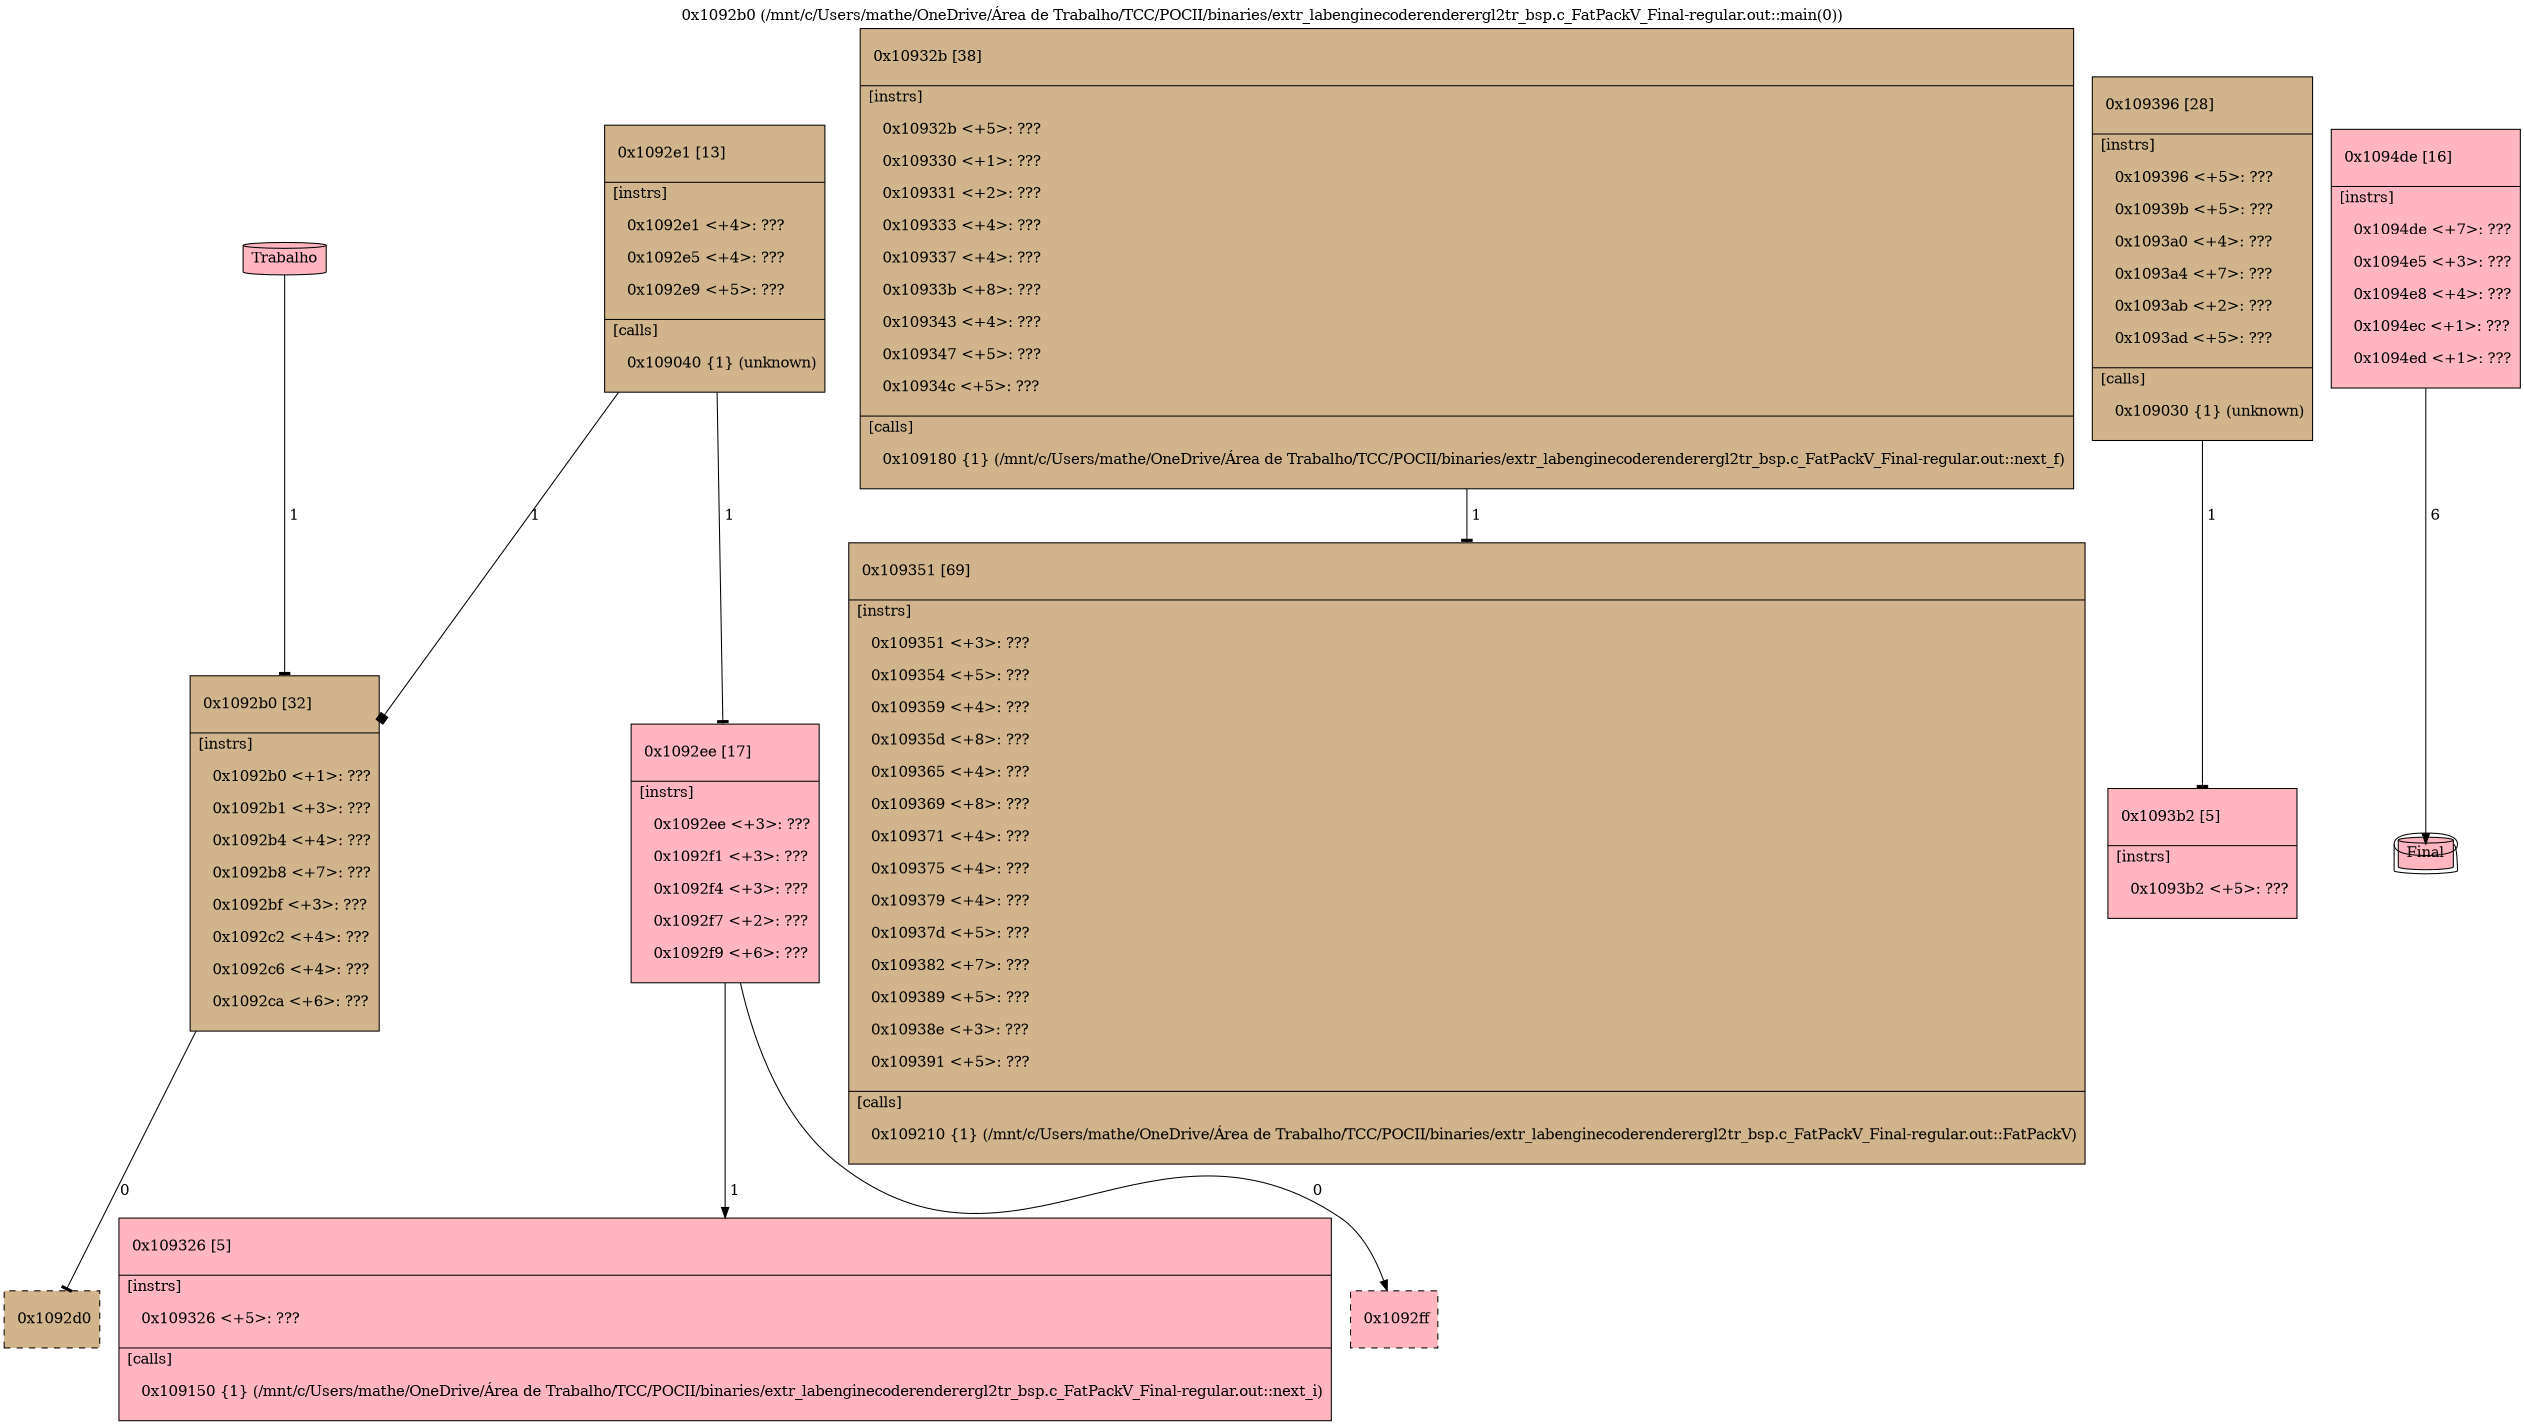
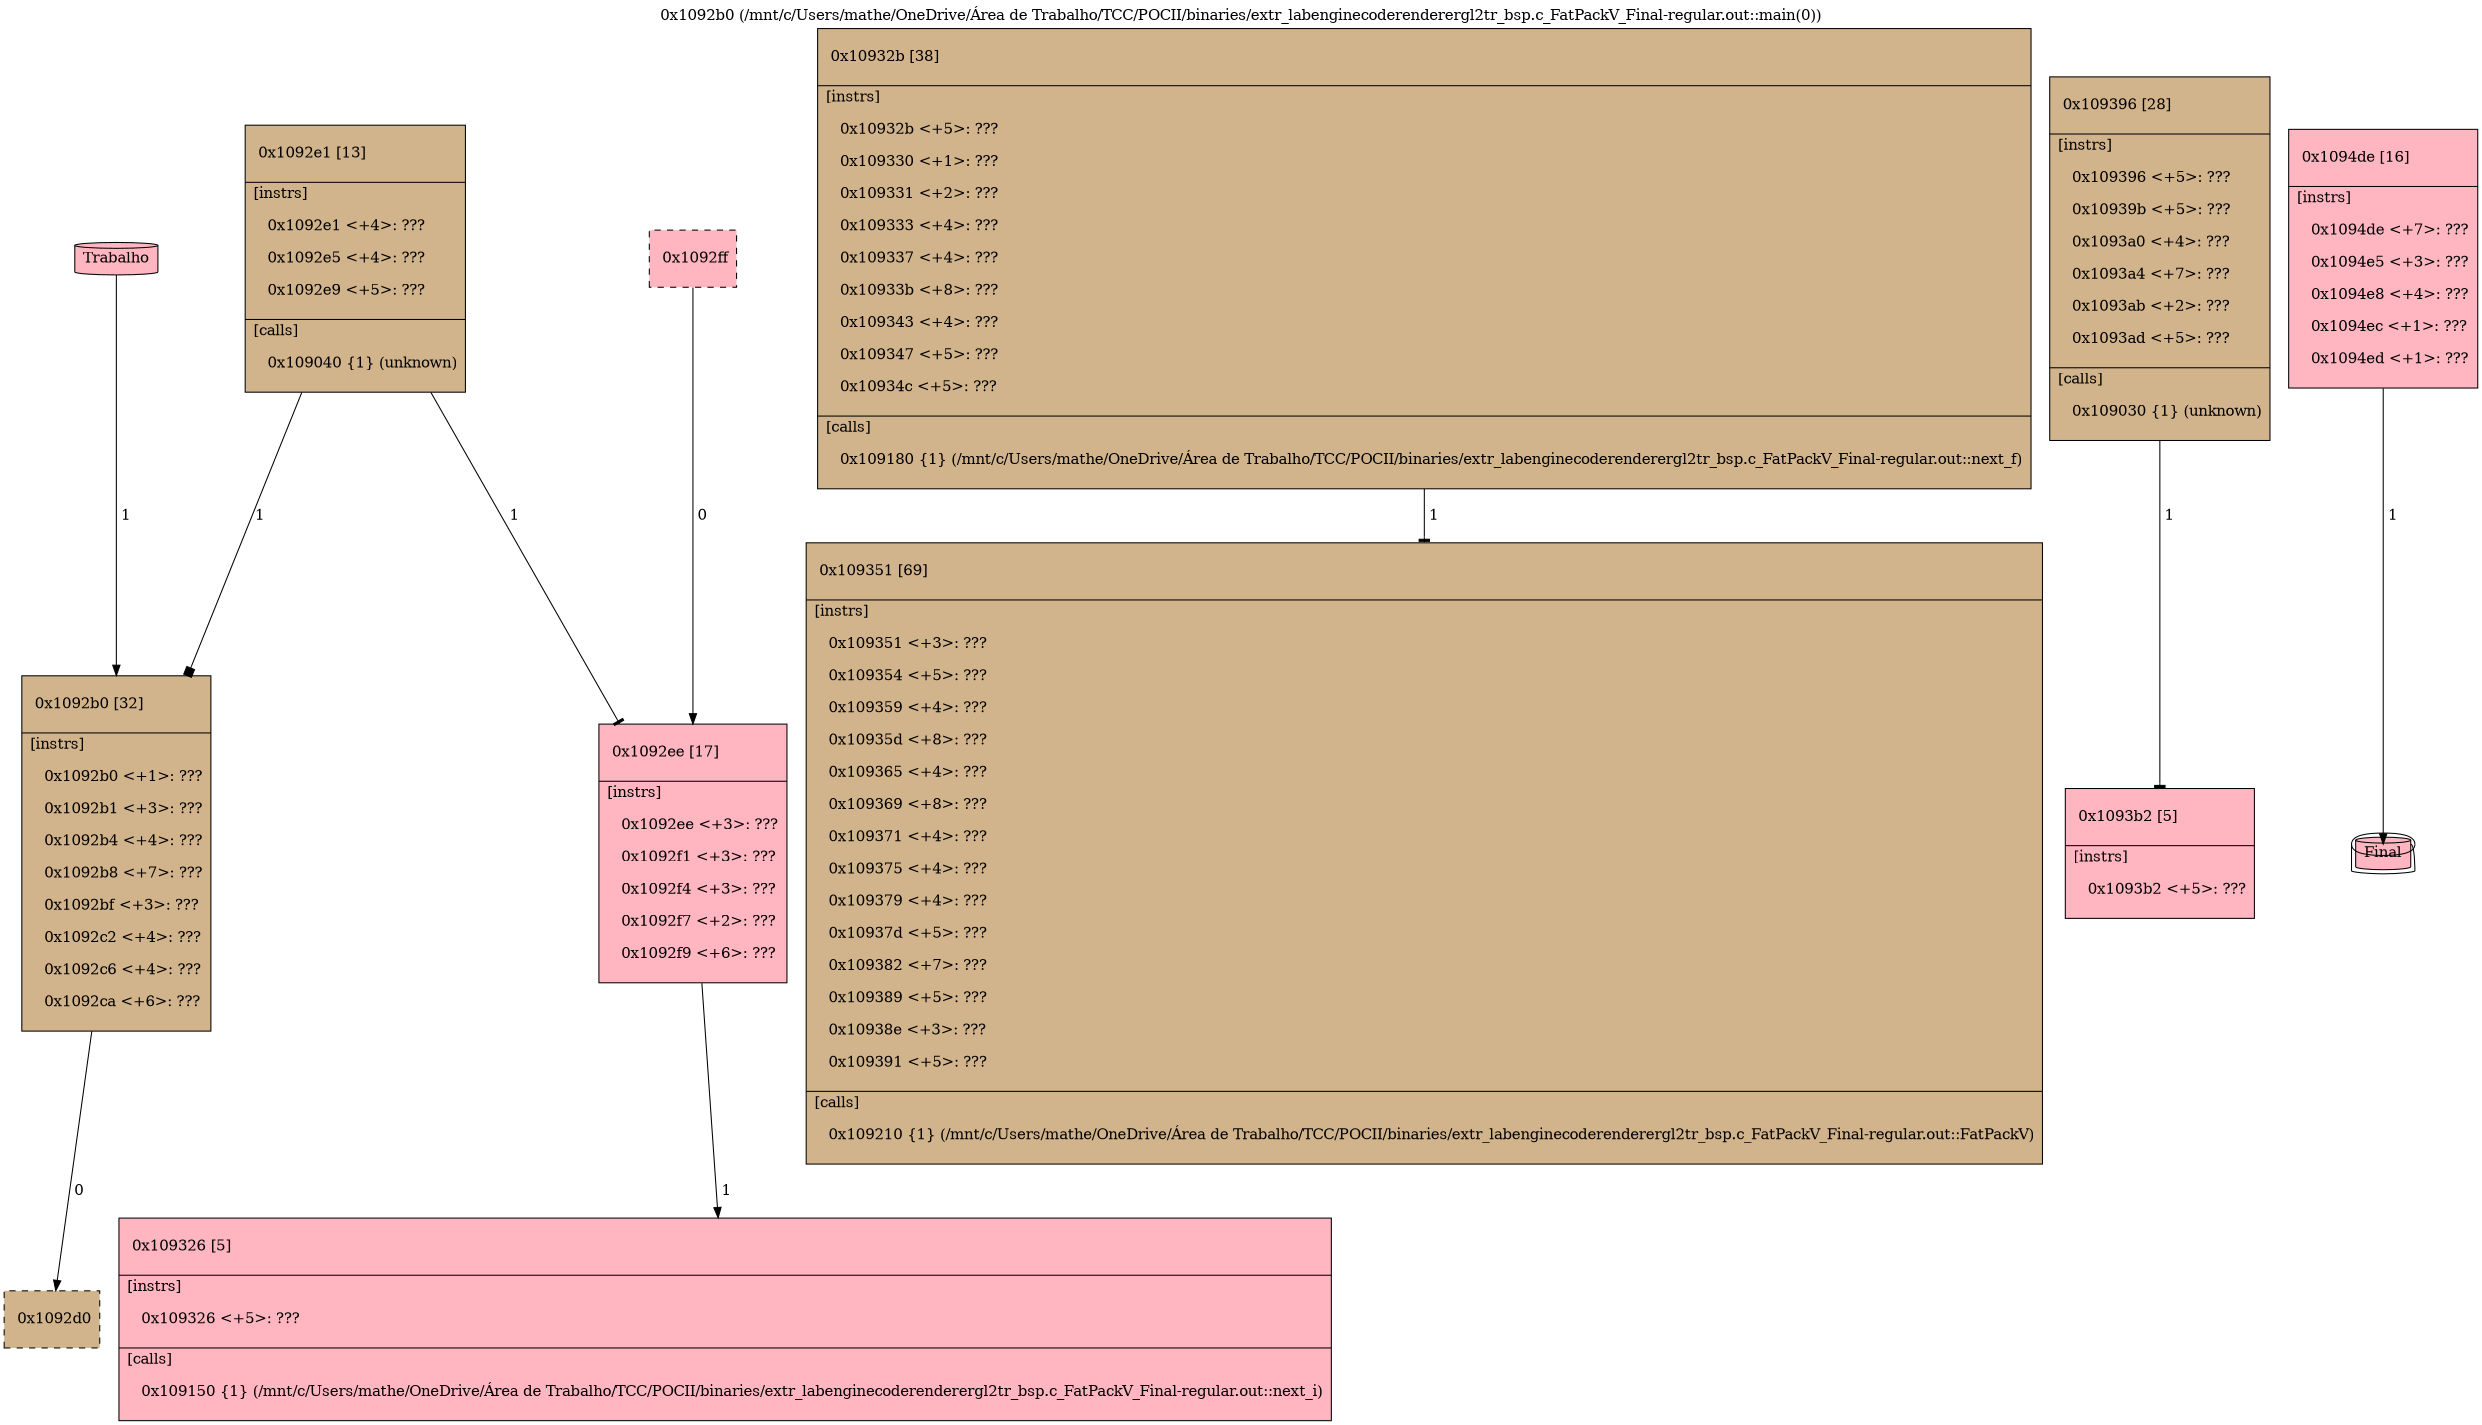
  digraph {
    label="0x1092b0 (/mnt/c/Users/mathe/OneDrive/Área de Trabalho/TCC/POCII/binaries/extr_labenginecoderenderergl2tr_bsp.c_FatPackV_Final-regular.out::main(0))"
    labelloc=t
    node [fillcolor=lightpink shape=record style=filled]
    edge [arrowhead=tee]
    n1 [height=0.3 label=Trabalho shape=cylinder width=0.3]
    n2 [fillcolor=tan label="{\n     0x1092b0 [32]\l\n     | [instrs]\l\n     &nbsp;&nbsp;0x1092b0 \<+1\>: ???\l\n     &nbsp;&nbsp;0x1092b1 \<+3\>: ???\l\n     &nbsp;&nbsp;0x1092b4 \<+4\>: ???\l\n     &nbsp;&nbsp;0x1092b8 \<+7\>: ???\l\n     &nbsp;&nbsp;0x1092bf \<+3\>: ???\l\n     &nbsp;&nbsp;0x1092c2 \<+4\>: ???\l\n     &nbsp;&nbsp;0x1092c6 \<+4\>: ???\l\n     &nbsp;&nbsp;0x1092ca \<+6\>: ???\l\n  }"]
    n3 [fillcolor=tan label="{\n     0x1092d0\l\n  }" style="dashed,filled"]
    n4 [fillcolor=tan label="{\n     0x1092e1 [13]\l\n     | [instrs]\l\n     &nbsp;&nbsp;0x1092e1 \<+4\>: ???\l\n     &nbsp;&nbsp;0x1092e5 \<+4\>: ???\l\n     &nbsp;&nbsp;0x1092e9 \<+5\>: ???\l\n     | [calls]\l\n     &nbsp;&nbsp;0x109040 \{1\} (unknown)\l\n  }"]
    n5 [label="{\n     0x1092ee [17]\l\n     | [instrs]\l\n     &nbsp;&nbsp;0x1092ee \<+3\>: ???\l\n     &nbsp;&nbsp;0x1092f1 \<+3\>: ???\l\n     &nbsp;&nbsp;0x1092f4 \<+3\>: ???\l\n     &nbsp;&nbsp;0x1092f7 \<+2\>: ???\l\n     &nbsp;&nbsp;0x1092f9 \<+6\>: ???\l\n  }"]
    n6 [label="{\n     0x109326 [5]\l\n     | [instrs]\l\n     &nbsp;&nbsp;0x109326 \<+5\>: ???\l\n     | [calls]\l\n     &nbsp;&nbsp;0x109150 \{1\} (/mnt/c/Users/mathe/OneDrive/Área de Trabalho/TCC/POCII/binaries/extr_labenginecoderenderergl2tr_bsp.c_FatPackV_Final-regular.out::next_i)\l\n  }"]
    n7 [label="{\n     0x1092ff\l\n  }" style="dashed,filled"]
    n8 [fillcolor=tan label="{\n     0x10932b [38]\l\n     | [instrs]\l\n     &nbsp;&nbsp;0x10932b \<+5\>: ???\l\n     &nbsp;&nbsp;0x109330 \<+1\>: ???\l\n     &nbsp;&nbsp;0x109331 \<+2\>: ???\l\n     &nbsp;&nbsp;0x109333 \<+4\>: ???\l\n     &nbsp;&nbsp;0x109337 \<+4\>: ???\l\n     &nbsp;&nbsp;0x10933b \<+8\>: ???\l\n     &nbsp;&nbsp;0x109343 \<+4\>: ???\l\n     &nbsp;&nbsp;0x109347 \<+5\>: ???\l\n     &nbsp;&nbsp;0x10934c \<+5\>: ???\l\n     | [calls]\l\n     &nbsp;&nbsp;0x109180 \{1\} (/mnt/c/Users/mathe/OneDrive/Área de Trabalho/TCC/POCII/binaries/extr_labenginecoderenderergl2tr_bsp.c_FatPackV_Final-regular.out::next_f)\l\n  }"]
    n9 [fillcolor=tan label="{\n     0x109351 [69]\l\n     | [instrs]\l\n     &nbsp;&nbsp;0x109351 \<+3\>: ???\l\n     &nbsp;&nbsp;0x109354 \<+5\>: ???\l\n     &nbsp;&nbsp;0x109359 \<+4\>: ???\l\n     &nbsp;&nbsp;0x10935d \<+8\>: ???\l\n     &nbsp;&nbsp;0x109365 \<+4\>: ???\l\n     &nbsp;&nbsp;0x109369 \<+8\>: ???\l\n     &nbsp;&nbsp;0x109371 \<+4\>: ???\l\n     &nbsp;&nbsp;0x109375 \<+4\>: ???\l\n     &nbsp;&nbsp;0x109379 \<+4\>: ???\l\n     &nbsp;&nbsp;0x10937d \<+5\>: ???\l\n     &nbsp;&nbsp;0x109382 \<+7\>: ???\l\n     &nbsp;&nbsp;0x109389 \<+5\>: ???\l\n     &nbsp;&nbsp;0x10938e \<+3\>: ???\l\n     &nbsp;&nbsp;0x109391 \<+5\>: ???\l\n     | [calls]\l\n     &nbsp;&nbsp;0x109210 \{1\} (/mnt/c/Users/mathe/OneDrive/Área de Trabalho/TCC/POCII/binaries/extr_labenginecoderenderergl2tr_bsp.c_FatPackV_Final-regular.out::FatPackV)\l\n  }"]
    n10 [fillcolor=tan label="{\n     0x109396 [28]\l\n     | [instrs]\l\n     &nbsp;&nbsp;0x109396 \<+5\>: ???\l\n     &nbsp;&nbsp;0x10939b \<+5\>: ???\l\n     &nbsp;&nbsp;0x1093a0 \<+4\>: ???\l\n     &nbsp;&nbsp;0x1093a4 \<+7\>: ???\l\n     &nbsp;&nbsp;0x1093ab \<+2\>: ???\l\n     &nbsp;&nbsp;0x1093ad \<+5\>: ???\l\n     | [calls]\l\n     &nbsp;&nbsp;0x109030 \{1\} (unknown)\l\n  }"]
    n11 [label="{\n     0x1093b2 [5]\l\n     | [instrs]\l\n     &nbsp;&nbsp;0x1093b2 \<+5\>: ???\l\n  }"]
    n12 [label="{\n     0x1094de [16]\l\n     | [instrs]\l\n     &nbsp;&nbsp;0x1094de \<+7\>: ???\l\n     &nbsp;&nbsp;0x1094e5 \<+3\>: ???\l\n     &nbsp;&nbsp;0x1094e8 \<+4\>: ???\l\n     &nbsp;&nbsp;0x1094ec \<+1\>: ???\l\n     &nbsp;&nbsp;0x1094ed \<+1\>: ???\l\n  }"]
    n13 [height=0.3 label=Final peripheries=2 shape=cylinder width=0.3]
-   n1 -> n2 [label=" 1"]
-   n2 -> n3 [label=" 0"]
+   n1 -> n2 [arrowhead=normal label=" 1"]
+   n2 -> n3 [arrowhead=normal label=" 0"]
    n4 -> n2 [arrowhead=box label=" 1"]
    n4 -> n5 [label=" 1"]
    n5 -> n6 [arrowhead=normal label=" 1"]
-   n5 -> n7 [arrowhead=normal label=" 0"]
+   n7 -> n5 [arrowhead=normal label=" 0"]
    n8 -> n9 [label=" 1"]
    n10 -> n11 [label=" 1"]
-   n12 -> n13 [arrowhead=normal label=" 6"]
+   n12 -> n13 [arrowhead=normal label=" 1"]
  }
